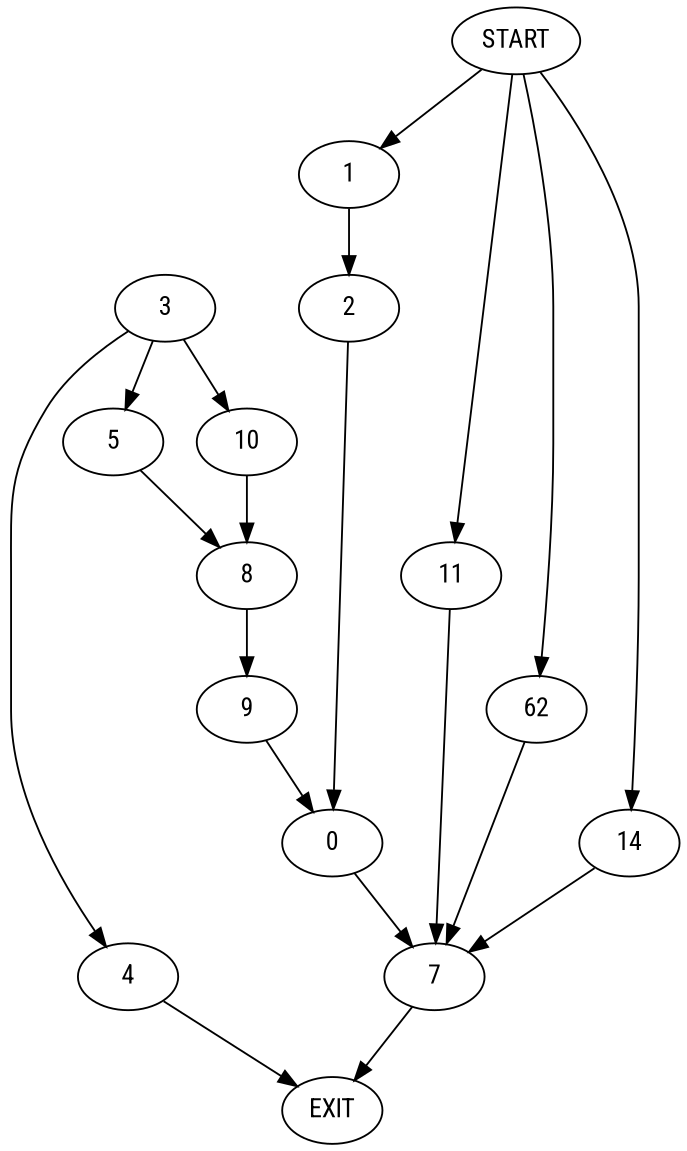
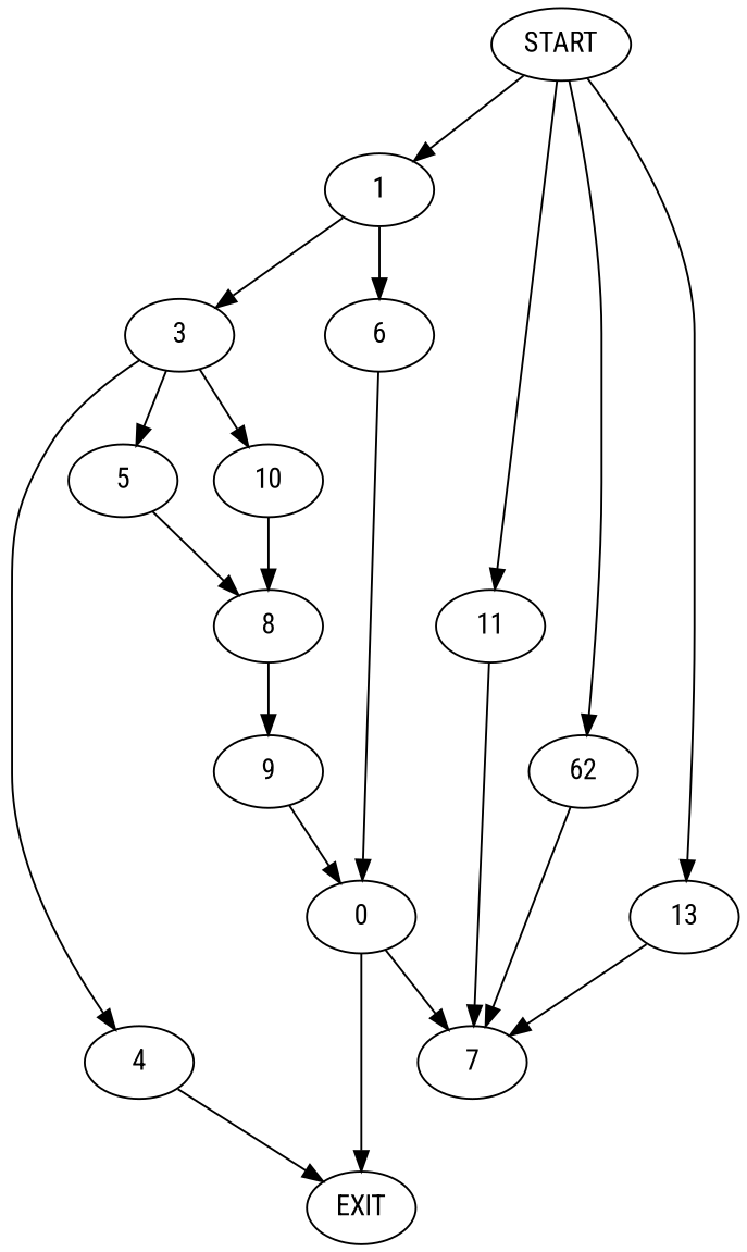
  digraph {
    fontname="Roboto Condensed"
    node [fontname="Roboto Condensed"]
    edge [fontname="Roboto Condensed"]
    n1 [label=START]
    1
    11
    n4 [label=62]
-   13 [label=14]
-   2
+   13
+   2 [label=6]
    3
    7
    n9 [label=EXIT]
    n10 [label=0]
    4
    5
    10
    8
    9
    n1 -> 1
    n1 -> 11
    n1 -> n4
    n1 -> 13
    1 -> 2
+   1 -> 3
    11 -> 7
    n4 -> 7
    13 -> 7
    2 -> n10
    3 -> 4
    3 -> 5
    3 -> 10
-   7 -> n9
+   n10 -> n9
    n10 -> 7
    4 -> n9
    5 -> 8
    10 -> 8
    8 -> 9
    9 -> n10
  }
